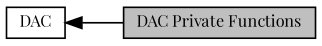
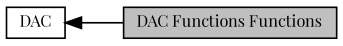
  digraph {
    rankdir=LR
    fontname="Playfair Display"
    node [color=black fontname="Playfair Display" fontsize=10 shape=record style=filled]
-   n1 [fillcolor=grey75 fontcolor=black height=0.2 label="DAC Private Functions" width=0.4]
+   n1 [fillcolor=grey75 fontcolor=black height=0.2 label="DAC Functions Functions" width=0.4]
    n2 [fillcolor=white height=0.2 label=DAC width=0.4]
    n2 -> n1 [dir=back fontname="Playfair Display" fontsize=10 labelfontname=Helvetica labelfontsize=10 shape=plaintext style=solid]
  }
